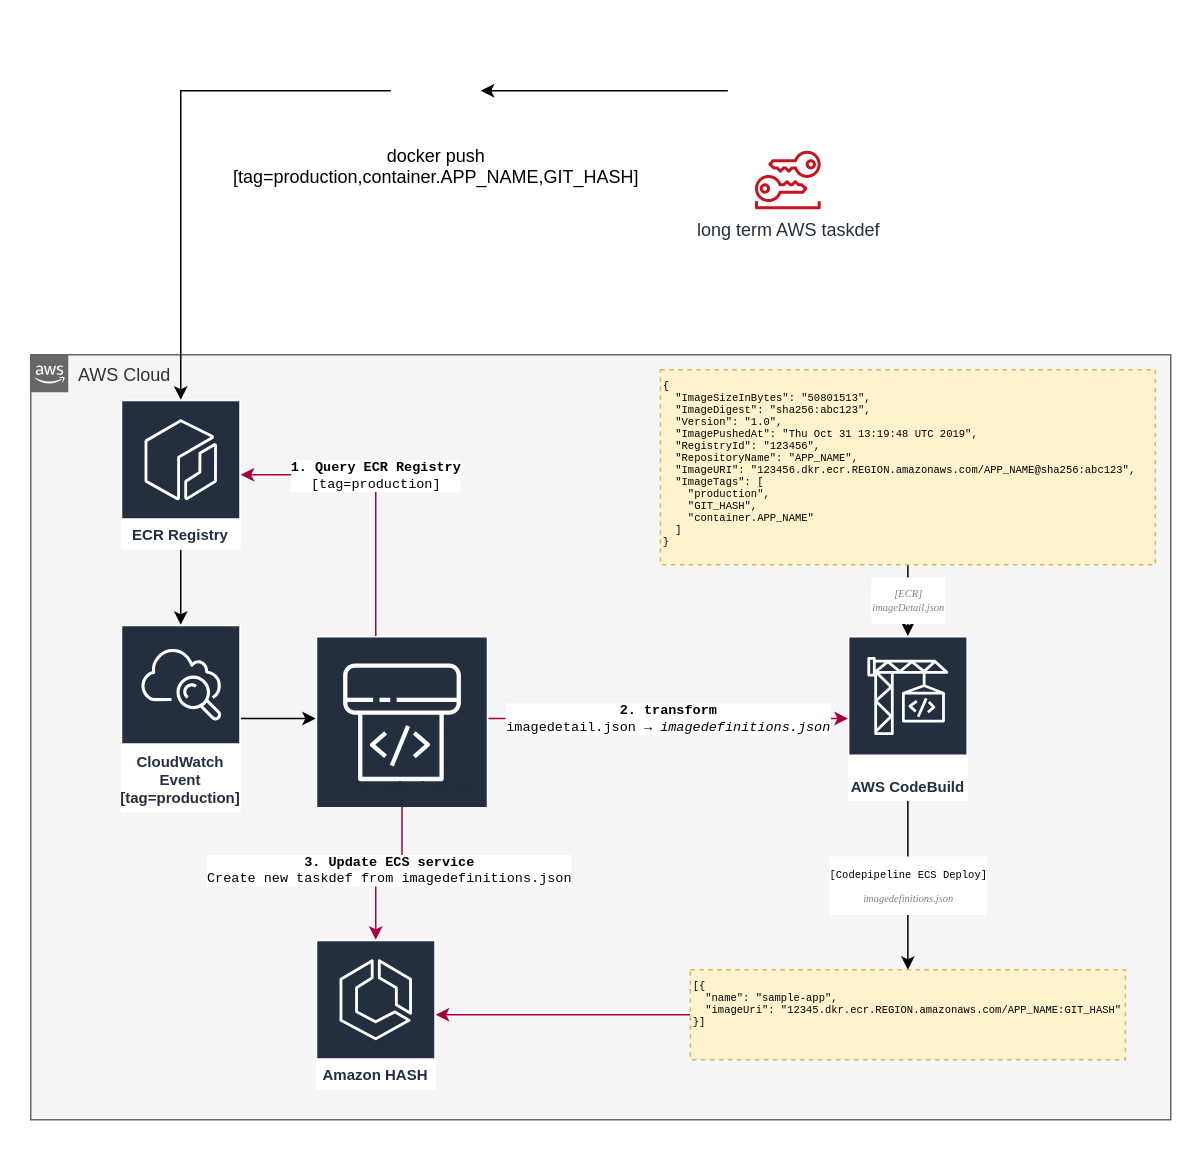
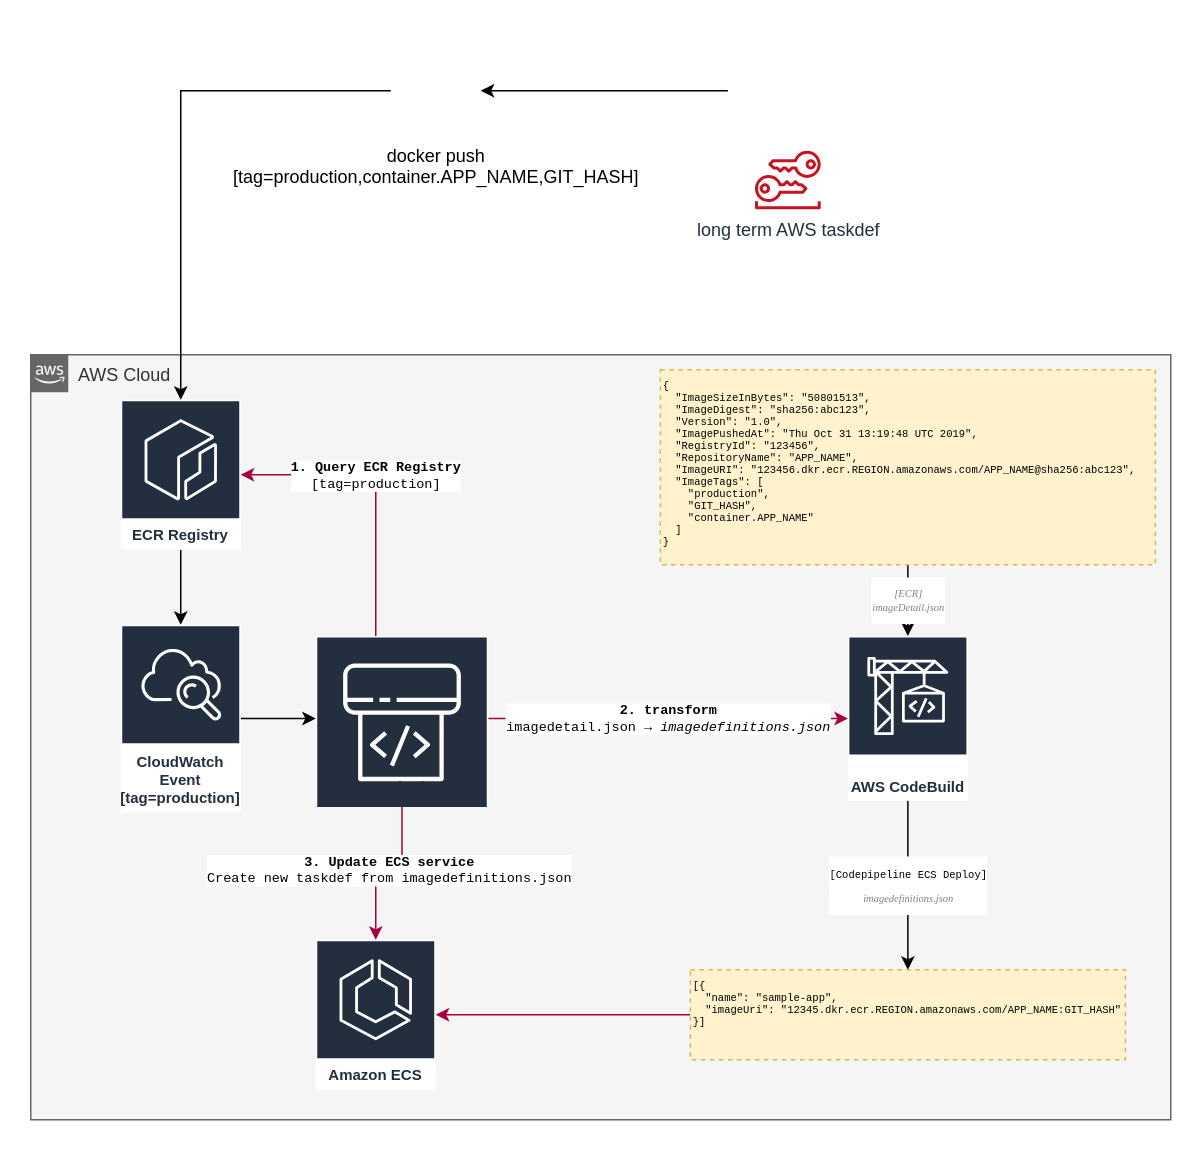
  <mxCell id="0" />
  <mxCell id="1" parent="0" />
  <mxCell id="2" value="AWS Cloud" style="points=[[0,0],[0.25,0],[0.5,0],[0.75,0],[1,0],[1,0.25],[1,0.5],[1,0.75],[1,1],[0.75,1],[0.5,1],[0.25,1],[0,1],[0,0.75],[0,0.5],[0,0.25]];outlineConnect=0;html=1;whiteSpace=wrap;fontSize=12;fontStyle=0;shape=mxgraph.aws4.group;grIcon=mxgraph.aws4.group_aws_cloud_alt;strokeColor=#666666;fillColor=#f5f5f5;verticalAlign=top;align=left;spacingLeft=30;fontColor=#333333;dashed=0;" parent="1" vertex="1"><mxGeometry x="20" y="236" width="760" height="510" as="geometry" /></mxCell>
  <mxCell id="3" value="" style="edgeStyle=orthogonalEdgeStyle;rounded=0;orthogonalLoop=1;jettySize=auto;html=1;" parent="1" source="4" target="8" edge="1"><mxGeometry relative="1" as="geometry" /></mxCell>
  <mxCell id="4" value="" style="shape=image;html=1;verticalAlign=top;verticalLabelPosition=bottom;labelBackgroundColor=#ffffff;imageAspect=0;aspect=fixed;image=https://cdn2.iconfinder.com/data/icons/social-icons-33/128/Github-128.png" parent="1" vertex="1"><mxGeometry x="484.75" y="20" width="80" height="80" as="geometry" /></mxCell>
  <mxCell id="5" style="edgeStyle=orthogonalEdgeStyle;rounded=0;orthogonalLoop=1;jettySize=auto;html=1;" parent="1" source="6" target="17" edge="1"><mxGeometry relative="1" as="geometry"><mxPoint x="210.02" y="321" as="targetPoint" /></mxGeometry></mxCell>
  <mxCell id="6" value="ECR Registry" style="outlineConnect=0;fontColor=#232F3E;gradientColor=none;strokeColor=#ffffff;fillColor=#232F3E;dashed=0;verticalLabelPosition=middle;verticalAlign=bottom;align=center;html=1;whiteSpace=wrap;fontSize=10;fontStyle=1;spacing=3;shape=mxgraph.aws4.productIcon;prIcon=mxgraph.aws4.ecr;" parent="1" vertex="1"><mxGeometry x="80" y="266" width="80" height="100" as="geometry" /></mxCell>
  <mxCell id="7" style="edgeStyle=orthogonalEdgeStyle;rounded=0;orthogonalLoop=1;jettySize=auto;html=1;" parent="1" source="8" target="6" edge="1"><mxGeometry relative="1" as="geometry" /></mxCell>
  <mxCell id="8" value="docker push&lt;br&gt;[tag=production,container.APP_NAME,GIT_HASH]" style="shape=image;html=1;verticalAlign=top;verticalLabelPosition=bottom;labelBackgroundColor=#ffffff;imageAspect=0;aspect=fixed;image=https://cdn0.iconfinder.com/data/icons/social-media-2104/24/social_media_social_media_logo_docker-128.png" parent="1" vertex="1"><mxGeometry x="260" y="30" width="60" height="60" as="geometry" /></mxCell>
  <mxCell id="9" style="edgeStyle=orthogonalEdgeStyle;rounded=0;orthogonalLoop=1;jettySize=auto;html=1;" parent="1" source="17" target="16" edge="1"><mxGeometry relative="1" as="geometry"><mxPoint x="287.98" y="321" as="sourcePoint" /><mxPoint x="510" y="316" as="targetPoint" /></mxGeometry></mxCell>
  <mxCell id="10" value="long term AWS taskdef" style="outlineConnect=0;fontColor=#232F3E;gradientColor=none;fillColor=#C7131F;strokeColor=none;dashed=0;verticalLabelPosition=bottom;verticalAlign=top;align=center;html=1;fontSize=12;fontStyle=0;aspect=fixed;pointerEvents=1;shape=mxgraph.aws4.long_term_security_credential;shadow=0;" parent="1" vertex="1"><mxGeometry x="502.7" y="100" width="44.09" height="39" as="geometry" /></mxCell>
  <mxCell id="11" value="&lt;br&gt;[Codepipeline ECS Deploy]&lt;br&gt;&lt;pre style=&quot;background-color: #ffffff ; color: #000000 ; font-family: &amp;#34;menlo&amp;#34; ; font-size: 10 5pt&quot;&gt;&lt;span style=&quot;color: #808080 ; font-style: italic&quot;&gt;imagedefinitions.json&lt;/span&gt;&lt;/pre&gt;" style="edgeStyle=orthogonalEdgeStyle;rounded=0;orthogonalLoop=1;jettySize=auto;html=1;fontFamily=Courier New;fontSize=7;" parent="1" source="12" target="21" edge="1"><mxGeometry relative="1" as="geometry" /></mxCell>
  <mxCell id="12" value="AWS CodeBuild" style="outlineConnect=0;fontColor=#232F3E;gradientColor=none;strokeColor=#ffffff;fillColor=#232F3E;dashed=0;verticalLabelPosition=middle;verticalAlign=bottom;align=center;html=1;whiteSpace=wrap;fontSize=10;fontStyle=1;spacing=3;shape=mxgraph.aws4.productIcon;prIcon=mxgraph.aws4.codebuild;shadow=0;" parent="1" vertex="1"><mxGeometry x="564.75" y="423.5" width="80" height="110" as="geometry" /></mxCell>
  <mxCell id="13" value="&lt;div style=&quot;font-size: 9px&quot;&gt;&lt;font style=&quot;font-size: 9px&quot; face=&quot;Courier New&quot;&gt;&lt;b&gt;2. transform&lt;br&gt;&lt;/b&gt;&lt;/font&gt;&lt;/div&gt;&lt;div style=&quot;font-size: 9px&quot;&gt;&lt;font style=&quot;font-size: 9px&quot; face=&quot;Courier New&quot;&gt;imagedetail.json → &lt;/font&gt;&lt;font style=&quot;font-size: 9px&quot; face=&quot;Courier New&quot;&gt;&lt;span style=&quot;font-style: italic&quot;&gt;imagedefinitions.json&lt;/span&gt;&lt;/font&gt;&lt;/div&gt;" style="edgeStyle=orthogonalEdgeStyle;rounded=0;orthogonalLoop=1;jettySize=auto;html=1;fontFamily=Courier New;fontSize=7;fillColor=#d80073;strokeColor=#A50040;" parent="1" source="16" target="12" edge="1"><mxGeometry relative="1" as="geometry" /></mxCell>
  <mxCell id="14" value="&lt;font style=&quot;font-size: 9px&quot;&gt;&lt;b&gt;1. Query ECR Registry&lt;/b&gt;&lt;br&gt;[tag=production]&lt;/font&gt;" style="edgeStyle=orthogonalEdgeStyle;rounded=0;orthogonalLoop=1;jettySize=auto;html=1;fontFamily=Courier New;fontSize=7;fillColor=#d80073;strokeColor=#A50040;" parent="1" source="16" target="6" edge="1"><mxGeometry x="0.088" relative="1" as="geometry"><Array as="points"><mxPoint x="250" y="316" /></Array><mxPoint as="offset" /></mxGeometry></mxCell>
  <mxCell id="15" value="&lt;div style=&quot;font-size: 9px&quot;&gt;&lt;b&gt;&lt;font style=&quot;font-size: 9px&quot;&gt;3. Update ECS service&lt;/font&gt;&lt;/b&gt;&lt;/div&gt;&lt;div style=&quot;font-size: 9px&quot;&gt;&lt;font style=&quot;font-size: 9px&quot;&gt;Create new taskdef from imagedefinitions.json&lt;br&gt;&lt;/font&gt;&lt;/div&gt;" style="edgeStyle=orthogonalEdgeStyle;rounded=0;orthogonalLoop=1;jettySize=auto;html=1;fontFamily=Courier New;fontSize=7;fillColor=#d80073;strokeColor=#A50040;" parent="1" source="16" target="22" edge="1"><mxGeometry relative="1" as="geometry" /></mxCell>
  <mxCell id="16" value="AWS CodePipeline" style="outlineConnect=0;fontColor=#232F3E;gradientColor=none;strokeColor=#ffffff;fillColor=#232F3E;dashed=0;verticalLabelPosition=middle;verticalAlign=bottom;align=center;html=1;whiteSpace=wrap;fontSize=10;fontStyle=1;spacing=3;shape=mxgraph.aws4.productIcon;prIcon=mxgraph.aws4.codepipeline;shadow=0;" parent="1" vertex="1"><mxGeometry x="210" y="423.5" width="115" height="110" as="geometry" /></mxCell>
  <mxCell id="17" value="CloudWatch Event&lt;br&gt;[tag=production]" style="outlineConnect=0;fontColor=#232F3E;gradientColor=none;strokeColor=#ffffff;fillColor=#232F3E;dashed=0;verticalLabelPosition=middle;verticalAlign=bottom;align=center;html=1;whiteSpace=wrap;fontSize=10;fontStyle=1;spacing=3;shape=mxgraph.aws4.productIcon;prIcon=mxgraph.aws4.cloudwatch;shadow=0;" parent="1" vertex="1"><mxGeometry x="80" y="416" width="80" height="125" as="geometry" /></mxCell>
  <mxCell id="18" value="&lt;pre style=&quot;background-color: #ffffff ; color: #000000 ; font-family: &amp;#34;menlo&amp;#34; ; font-size: 10 5pt&quot;&gt;&lt;span style=&quot;color: #808080 ; font-style: italic&quot;&gt;[ECR]&lt;br&gt;imageDetail.json&lt;/span&gt;&lt;/pre&gt;" style="edgeStyle=orthogonalEdgeStyle;rounded=0;orthogonalLoop=1;jettySize=auto;html=1;exitX=0.5;exitY=1;exitDx=0;exitDy=0;fontFamily=Courier New;fontSize=7;" parent="1" source="19" target="12" edge="1"><mxGeometry relative="1" as="geometry" /></mxCell>
  <mxCell id="19" value="{&#10;  &quot;ImageSizeInBytes&quot;: &quot;50801513&quot;,&#10;  &quot;ImageDigest&quot;: &quot;sha256:abc123&quot;,&#10;  &quot;Version&quot;: &quot;1.0&quot;,&#10;  &quot;ImagePushedAt&quot;: &quot;Thu Oct 31 13:19:48 UTC 2019&quot;,&#10;  &quot;RegistryId&quot;: &quot;123456&quot;,&#10;  &quot;RepositoryName&quot;: &quot;APP_NAME&quot;,&#10;  &quot;ImageURI&quot;: &quot;123456.dkr.ecr.REGION.amazonaws.com/APP_NAME@sha256:abc123&quot;,&#10;  &quot;ImageTags&quot;: [&#10;    &quot;production&quot;,&#10;    &quot;GIT_HASH&quot;,&#10;    &quot;container.APP_NAME&quot;&#10;  ]&#10;}" style="fillColor=#fff2cc;strokeColor=#d6b656;dashed=1;verticalAlign=top;fontStyle=0;shadow=0;align=left;fontFamily=Courier New;fontSize=7;" parent="1" vertex="1"><mxGeometry x="439.75" y="246" width="330" height="130" as="geometry" /></mxCell>
  <mxCell id="20" style="edgeStyle=orthogonalEdgeStyle;rounded=0;orthogonalLoop=1;jettySize=auto;html=1;fontFamily=Courier New;fontSize=7;fillColor=#d80073;strokeColor=#A50040;" parent="1" source="21" target="22" edge="1"><mxGeometry relative="1" as="geometry" /></mxCell>
  <mxCell id="21" value="[{&#10;  &quot;name&quot;: &quot;sample-app&quot;,&#10;  &quot;imageUri&quot;: &quot;12345.dkr.ecr.REGION.amazonaws.com/APP_NAME:GIT_HASH&quot;&#10;  }]" style="fillColor=#fff2cc;strokeColor=#d6b656;dashed=1;verticalAlign=top;fontStyle=0;shadow=0;align=left;fontFamily=Courier New;fontSize=7;" parent="1" vertex="1"><mxGeometry x="459.75" y="646" width="290" height="60" as="geometry" /></mxCell>
- <mxCell id="22" value="Amazon HASH" style="outlineConnect=0;fontColor=#232F3E;gradientColor=none;strokeColor=#ffffff;fillColor=#232F3E;dashed=0;verticalLabelPosition=middle;verticalAlign=bottom;align=center;html=1;whiteSpace=wrap;fontSize=10;fontStyle=1;spacing=3;shape=mxgraph.aws4.productIcon;prIcon=mxgraph.aws4.ecs;shadow=0;" parent="1" vertex="1"><mxGeometry x="210" y="626" width="80" height="100" as="geometry" /></mxCell>
+ <mxCell id="22" value="Amazon ECS" style="outlineConnect=0;fontColor=#232F3E;gradientColor=none;strokeColor=#ffffff;fillColor=#232F3E;dashed=0;verticalLabelPosition=middle;verticalAlign=bottom;align=center;html=1;whiteSpace=wrap;fontSize=10;fontStyle=1;spacing=3;shape=mxgraph.aws4.productIcon;prIcon=mxgraph.aws4.ecs;shadow=0;" parent="1" vertex="1"><mxGeometry x="210" y="626" width="80" height="100" as="geometry" /></mxCell>
